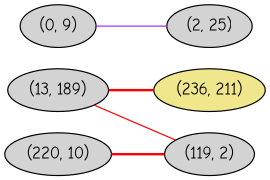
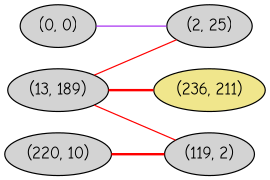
  graph {
    fontname="Comic Neue"
    rankdir=LR
    node [fillcolor=lightgrey fontname="Comic Neue" style=filled]
    edge [color=red fontname="Comic Neue" style=solid weight=1]
-   "(0, 0)" [label="(0, 9)"]
+   "(0, 0)"
    "(2, 25)"
    n3 [label="(119, 2)"]
    "(220, 10)"
    "(236, 211)" [fillcolor=khaki]
    "(13, 189)"
    "(0, 0)" -- "(2, 25)" [color=purple weight=4]
    "(220, 10)" -- n3 [style=bold]
+   "(13, 189)" -- "(2, 25)"
    "(13, 189)" -- n3
    "(13, 189)" -- "(236, 211)" [style=bold]
  }
